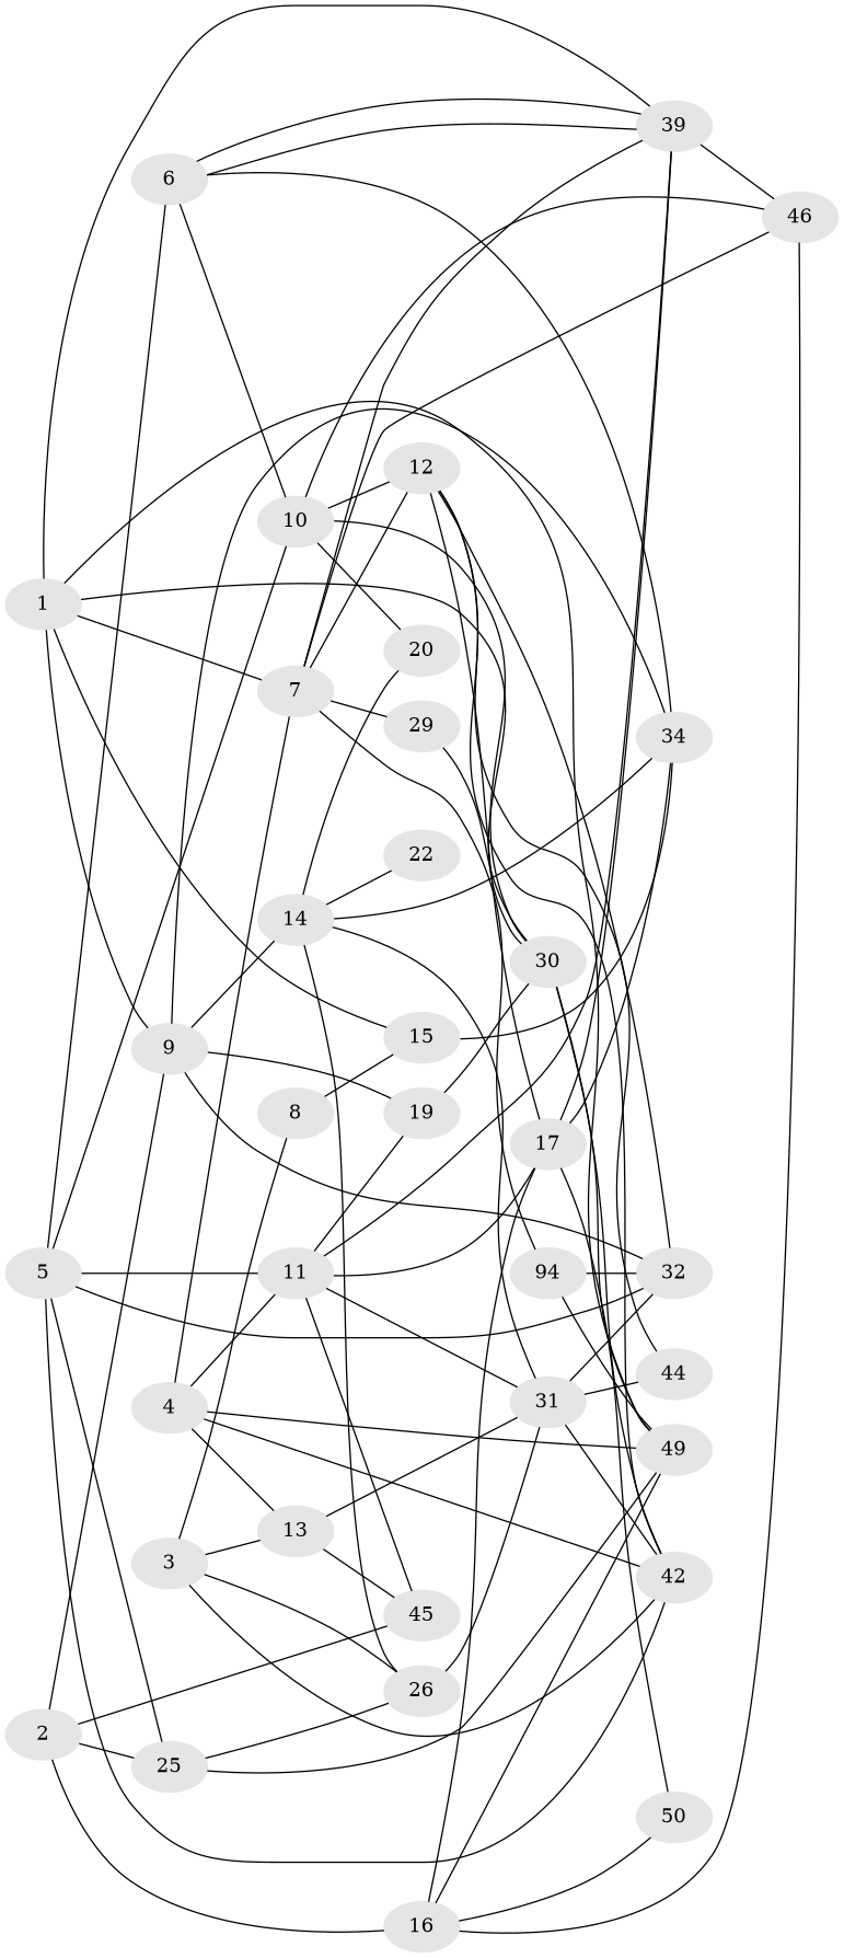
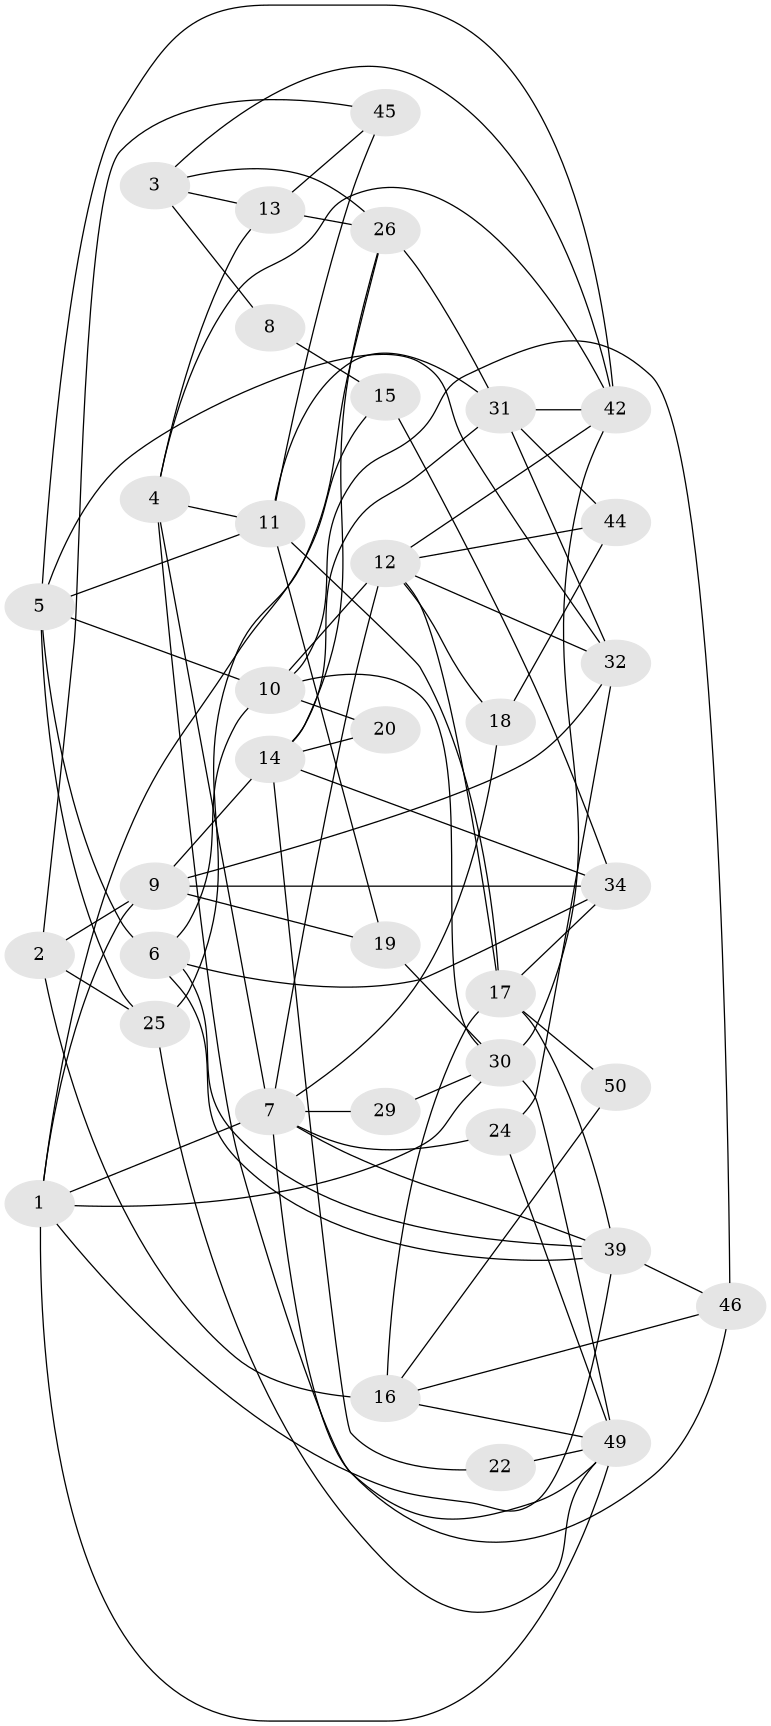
  graph {
    rankdir=LR
    node [color=gray90 style=filled]
    1 [super="+35"]
    7 [super="+38"]
    9 [super="+48"]
    15
    30 [super="+50"]
    39 [super="+53"]
    49 [super="+58"]
    12 [super="+54"]
-   24 [label=94]
+   18
+   24
    29
    46
    19 [super="+41"]
    32 [super="+51"]
    34 [super="+43"]
    14 [super="+36"]
    42 [super="+52"]
    2
    16 [super="+28"]
    25 [super="+40"]
    45
    17 [super="+21"]
    n23 [label=50]
    26
    3 [super="+23"]
    8
    13
    31 [super="+33"]
    4 [super="+27"]
    11 [super="+37"]
    5 [super="+55"]
    6
    10 [super="+47"]
    20
    44 [super="+57"]
    22
    1 -- 7
    1 -- 9
    1 -- 15
    1 -- 30
    1 -- 39
    1 -- 49
    7 -- 39
    7 -- 12
+   7 -- 18
    7 -- 24
    7 -- 29
    7 -- 46
    9 -- 19
    9 -- 32
    9 -- 34
    9 -- 14
    15 -- 34
    30 -- 49 [weight=2]
    30 -- 42
    39 -- 46
+   12 -- 18
    12 -- 32
    12 -- 42
    12 -- 17
    12 -- 44
+   18 -- 44
    24 -- 49
    24 -- 32
    29 -- 30
    19 -- 30
    14 -- 34
    14 -- 26
    14 -- 31 [weight=2]
    14 -- 20
    14 -- 22
    2 -- 9
    2 -- 16
    2 -- 25
    2 -- 45
    16 -- 49
    16 -- 46
    16 -- 17
    16 -- n23
    25 -- 49
    25 -- 26
    17 -- 39
    17 -- 34
    17 -- n23
    26 -- 31
    3 -- 42
    3 -- 26
    3 -- 8
    3 -- 13
    8 -- 15
    13 -- 45
-   13 -- 31
+   13 -- 26
    31 -- 32
    31 -- 42
    31 -- 44 [weight=2]
    4 -- 7 [weight=2]
    4 -- 49
    4 -- 42
    4 -- 13
    4 -- 11
-   11 -- 39
    11 -- 19 [weight=2]
    11 -- 45
    11 -- 17
    11 -- 31
    5 -- 32
    5 -- 42
    5 -- 25
    5 -- 11
    5 -- 6
    5 -- 10 [weight=2]
    6 -- 39
    6 -- 39
    6 -- 34
    6 -- 10
    10 -- 30
    10 -- 12
    10 -- 46
    10 -- 20
+   22 -- 49
  }
